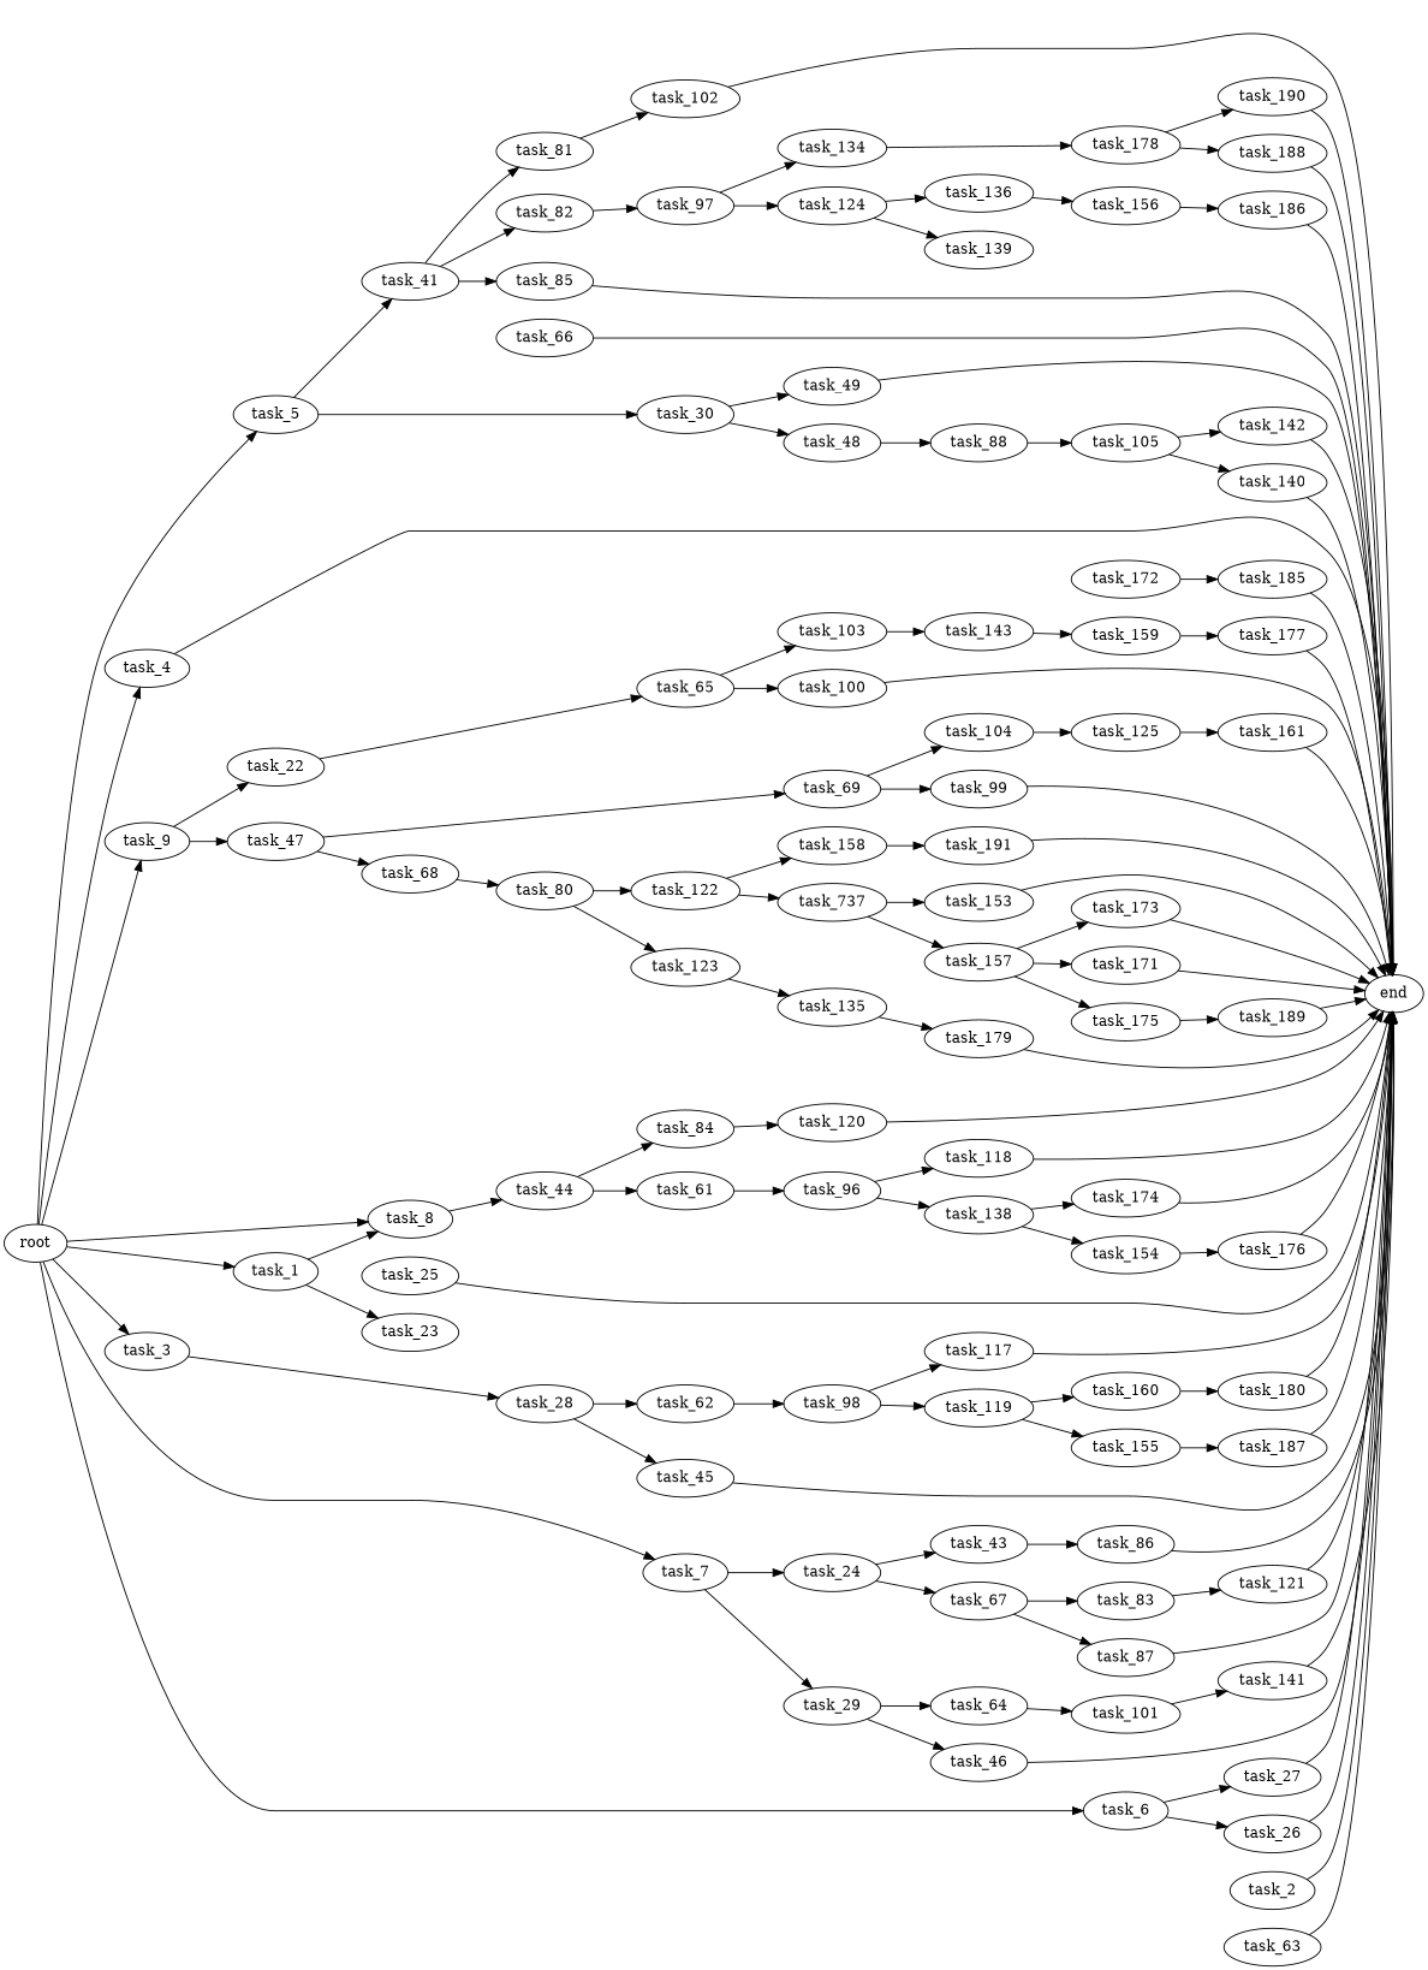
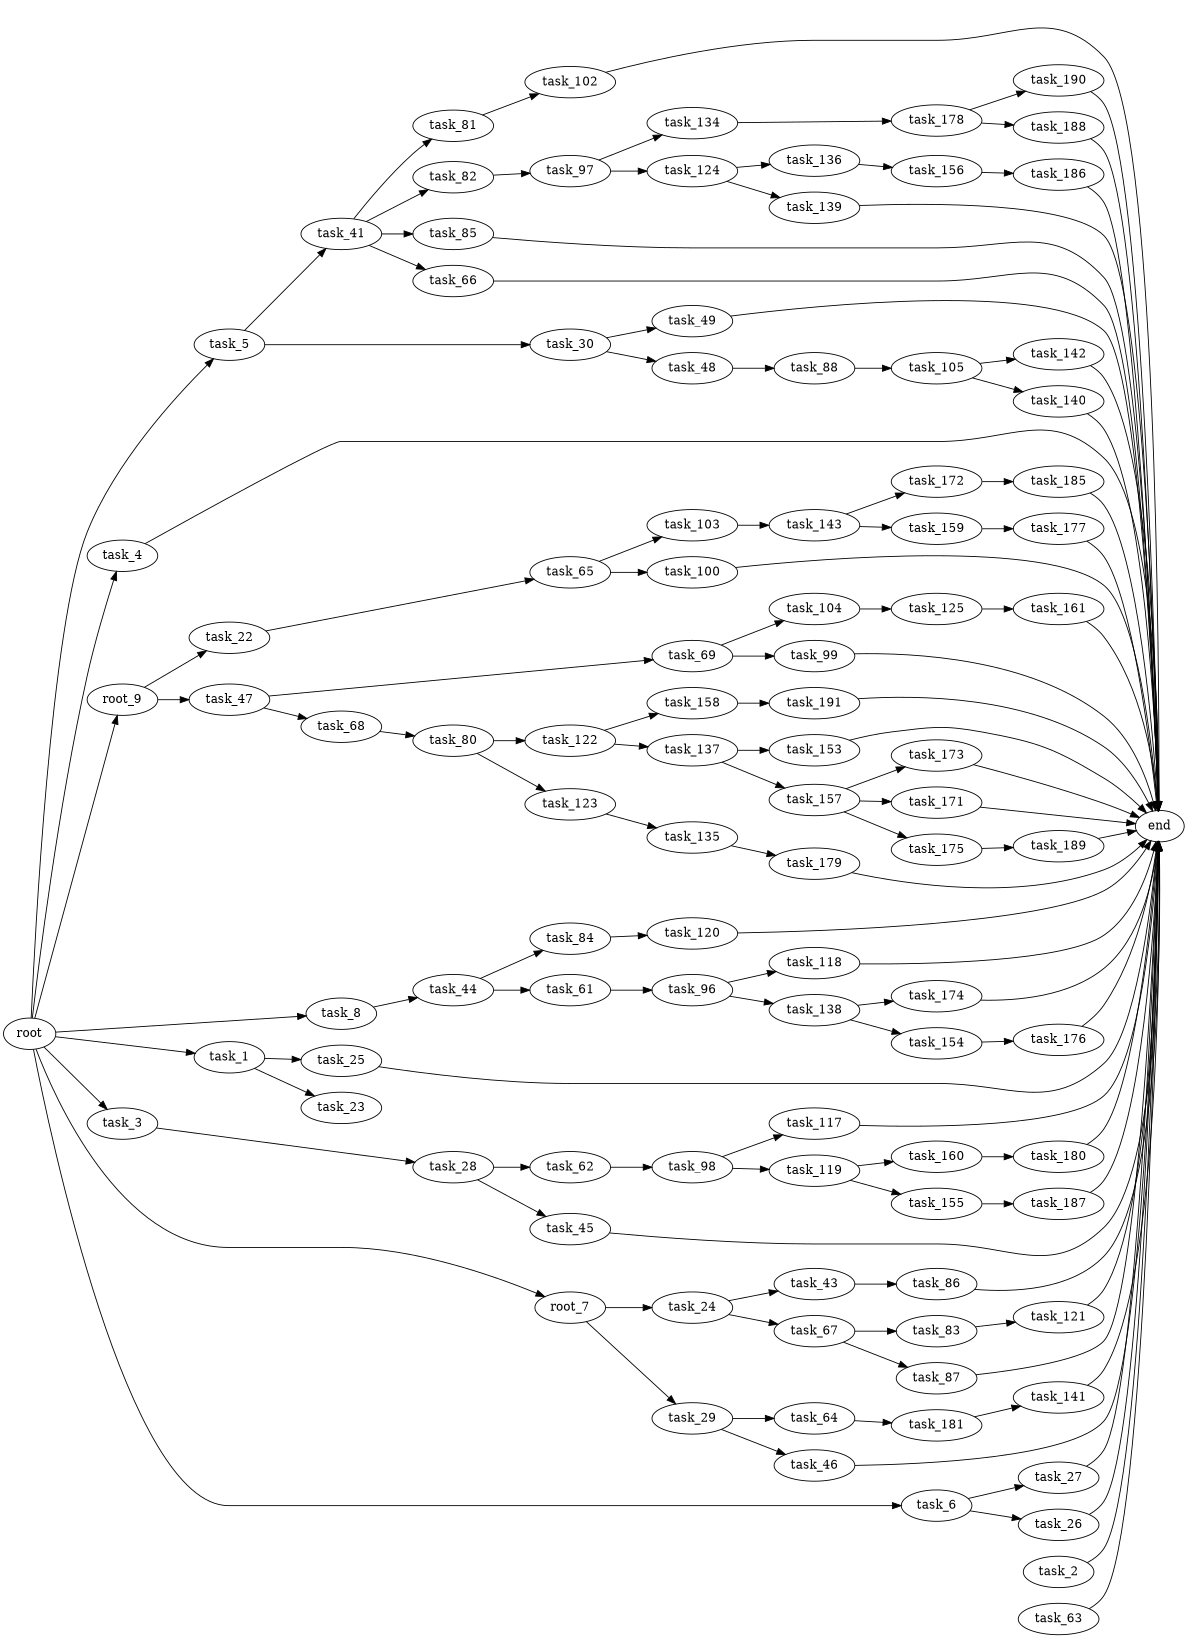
  digraph {
    rankdir=LR
    task_136
    task_156
    task_186
    task_41
    task_81
    task_82
    task_85
    task_66
    task_102
    task_97
    end
    task_27
    task_96
    task_118
    task_138
    task_174
    task_154
    task_122
    task_158
-   task_137 [label=task_737]
+   task_137
    task_191
    task_153
    task_157
    task_117
    task_119
    task_160
    task_155
    task_180
    task_187
    task_189
    task_185
    task_5
    task_30
    task_49
    task_48
    task_4
    task_121
    task_84
    task_120
    task_143
    task_172
    task_159
    task_177
    task_26
    task_64
-   task_101
+   task_101 [label=task_181]
    task_141
    task_103
    task_190
    task_28
    task_62
    task_45
    task_98
    task_88
    task_105
    task_142
    task_140
    task_134
    task_124
-   task_9
+   task_9 [label=root_9]
    task_22
    task_47
    task_65
    task_69
    task_68
    task_44
    task_61
    root
    task_8
    task_1
    task_3
-   task_7
+   task_7 [label=root_7]
    task_6
    task_25
    task_23
    task_2
    task_24
    task_29
    task_86
    task_179
    task_80
    task_123
    task_135
    task_83
    task_188
    task_178
    task_43
    task_67
    task_87
    task_173
    task_171
    task_175
    task_104
    task_125
    task_161
    task_63
    task_100
    task_139
    task_99
    task_176
    task_46
    task_136 -> task_156
    task_156 -> task_186
    task_186 -> end
    task_41 -> task_81
    task_41 -> task_82
    task_41 -> task_85
+   task_41 -> task_66
    task_81 -> task_102
    task_82 -> task_97
    task_85 -> end
    task_66 -> end
    task_102 -> end
    task_97 -> task_134
    task_97 -> task_124
    task_27 -> end
    task_96 -> task_118
    task_96 -> task_138
    task_118 -> end
    task_138 -> task_174
    task_138 -> task_154
    task_174 -> end
    task_154 -> task_176
    task_122 -> task_158
    task_122 -> task_137
    task_158 -> task_191
    task_137 -> task_153
    task_137 -> task_157
    task_191 -> end
    task_153 -> end
    task_157 -> task_173
    task_157 -> task_171
    task_157 -> task_175
    task_117 -> end
    task_119 -> task_160
    task_119 -> task_155
    task_160 -> task_180
    task_155 -> task_187
    task_180 -> end
    task_187 -> end
    task_189 -> end
    task_185 -> end
    task_5 -> task_41
    task_5 -> task_30
    task_30 -> task_49
    task_30 -> task_48
    task_49 -> end
    task_48 -> task_88
    task_4 -> end
    task_121 -> end
    task_84 -> task_120
    task_120 -> end
+   task_143 -> task_172
    task_143 -> task_159
    task_172 -> task_185
    task_159 -> task_177
    task_177 -> end
    task_26 -> end
    task_64 -> task_101
    task_101 -> task_141
    task_141 -> end
    task_103 -> task_143
    task_190 -> end
    task_28 -> task_62
    task_28 -> task_45
    task_62 -> task_98
    task_45 -> end
    task_98 -> task_117
    task_98 -> task_119
    task_88 -> task_105
    task_105 -> task_142
    task_105 -> task_140
    task_142 -> end
    task_140 -> end
    task_134 -> task_178
    task_124 -> task_136
    task_124 -> task_139
    task_9 -> task_22
    task_9 -> task_47
    task_22 -> task_65
    task_47 -> task_69
    task_47 -> task_68
    task_65 -> task_103
    task_65 -> task_100
    task_69 -> task_104
    task_69 -> task_99
    task_68 -> task_80
    task_44 -> task_84
    task_44 -> task_61
    task_61 -> task_96
    root -> task_5
    root -> task_4
    root -> task_9
    root -> task_8
    root -> task_1
    root -> task_3
    root -> task_7
    root -> task_6
    task_8 -> task_44
-   task_1 -> task_8
+   task_1 -> task_25
    task_1 -> task_23
    task_3 -> task_28
    task_7 -> task_24
    task_7 -> task_29
    task_6 -> task_27
    task_6 -> task_26
    task_25 -> end
    task_2 -> end
    task_24 -> task_43
    task_24 -> task_67
    task_29 -> task_64
    task_29 -> task_46
    task_86 -> end
    task_179 -> end
    task_80 -> task_122
    task_80 -> task_123
    task_123 -> task_135
    task_135 -> task_179
    task_83 -> task_121
    task_188 -> end
    task_178 -> task_190
    task_178 -> task_188
    task_43 -> task_86
    task_67 -> task_83
    task_67 -> task_87
    task_87 -> end
    task_173 -> end
    task_171 -> end
    task_175 -> task_189
    task_104 -> task_125
    task_125 -> task_161
    task_161 -> end
    task_63 -> end
    task_100 -> end
+   task_139 -> end
    task_99 -> end
    task_176 -> end
    task_46 -> end
  }
